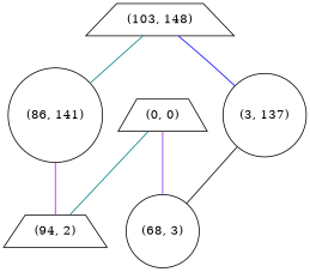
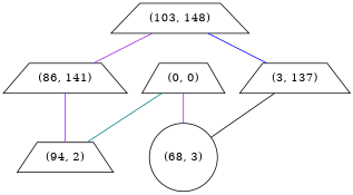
  graph {
    node [shape=circle]
    edge [color=purple weight=3]
-   "(86, 141)"
+   "(86, 141)" [shape=trapezium]
    "(103, 148)" [shape=trapezium]
-   "(3, 137)"
+   "(3, 137)" [shape=trapezium]
    "(94, 2)" [shape=trapezium]
    "(68, 3)"
    "(0, 0)" [shape=trapezium]
    "(86, 141)" -- "(94, 2)"
-   "(103, 148)" -- "(86, 141)" [color=teal]
+   "(103, 148)" -- "(86, 141)"
    "(103, 148)" -- "(3, 137)" [color=blue]
    "(3, 137)" -- "(68, 3)" [color=black weight=1]
    "(0, 0)" -- "(94, 2)" [color=teal weight=1]
    "(0, 0)" -- "(68, 3)" [weight=4]
  }
